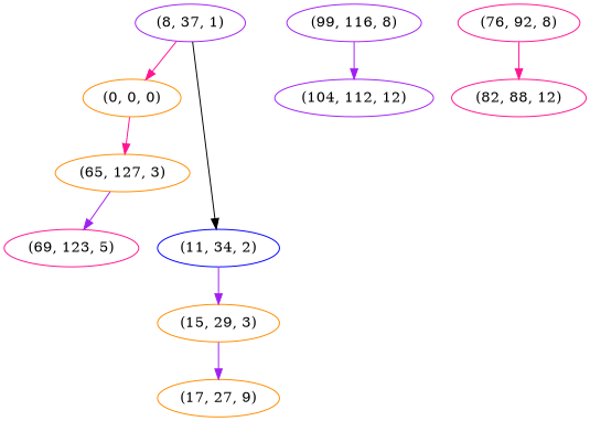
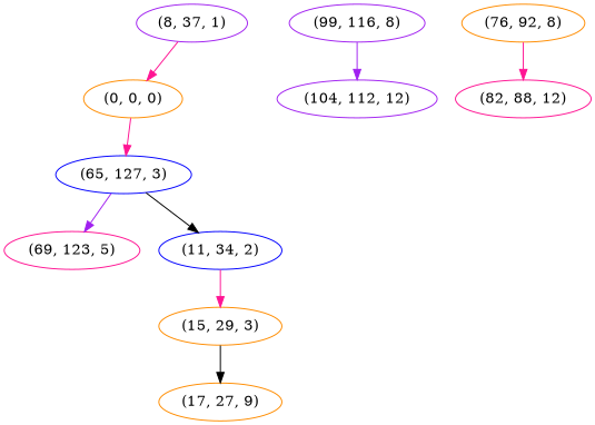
  digraph {
    node [color=darkorange]
    edge [color=purple]
-   "(65, 127, 3)"
+   "(65, 127, 3)" [color=blue]
    "(0, 0, 0)"
    "(8, 37, 1)" [color=purple]
    "(11, 34, 2)" [color=blue]
    "(69, 123, 5)" [color=deeppink]
    "(15, 29, 3)"
    n7 [label="(17, 27, 9)"]
    "(99, 116, 8)" [color=purple]
    "(104, 112, 12)" [color=purple]
    "(82, 88, 12)" [color=deeppink]
-   "(76, 92, 8)" [color=deeppink]
+   "(76, 92, 8)"
    "(65, 127, 3)" -> "(69, 123, 5)"
    "(0, 0, 0)" -> "(65, 127, 3)" [color=deeppink]
    "(8, 37, 1)" -> "(0, 0, 0)" [color=deeppink]
-   "(8, 37, 1)" -> "(11, 34, 2)" [color=black]
-   "(11, 34, 2)" -> "(15, 29, 3)"
-   "(15, 29, 3)" -> n7
+   "(65, 127, 3)" -> "(11, 34, 2)" [color=black]
+   "(11, 34, 2)" -> "(15, 29, 3)" [color=deeppink]
+   "(15, 29, 3)" -> n7 [color=black]
    "(99, 116, 8)" -> "(104, 112, 12)"
    "(76, 92, 8)" -> "(82, 88, 12)" [color=deeppink]
  }
